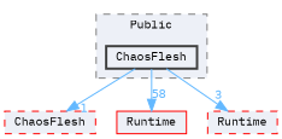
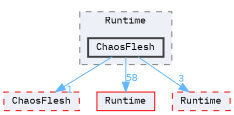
  digraph {
    compound=true
    fontname="IBM Plex Mono"
    node [color=red fillcolor="#edf0f7" fontname="IBM Plex Mono" fontsize=10 shape=box style="filled,dashed"]
    edge [color=steelblue1 fontcolor=steelblue1 fontname="IBM Plex Mono" fontsize=10 labeldistance=1.5 labelfontname=Helvetica labelfontsize=10]
    n1 [color=grey25 height=0.2 label=ChaosFlesh style="filled,bold" width=0.4]
    n2 [height=0.2 label=ChaosFlesh width=0.4]
    n3 [height=0.2 label=Runtime style=filled width=0.4]
    n4 [height=0.2 label=Runtime width=0.4]
    subgraph cluster_1 {
      bgcolor="#edf0f7"
      fontsize=10
-     label=Public
+     label=Runtime
      pencolor=grey50
      style="filled,dashed"
      n1
    }
    n1 -> n2 [headlabel=1]
    n1 -> n3 [headlabel=58]
    n1 -> n4 [headlabel=3]
  }
